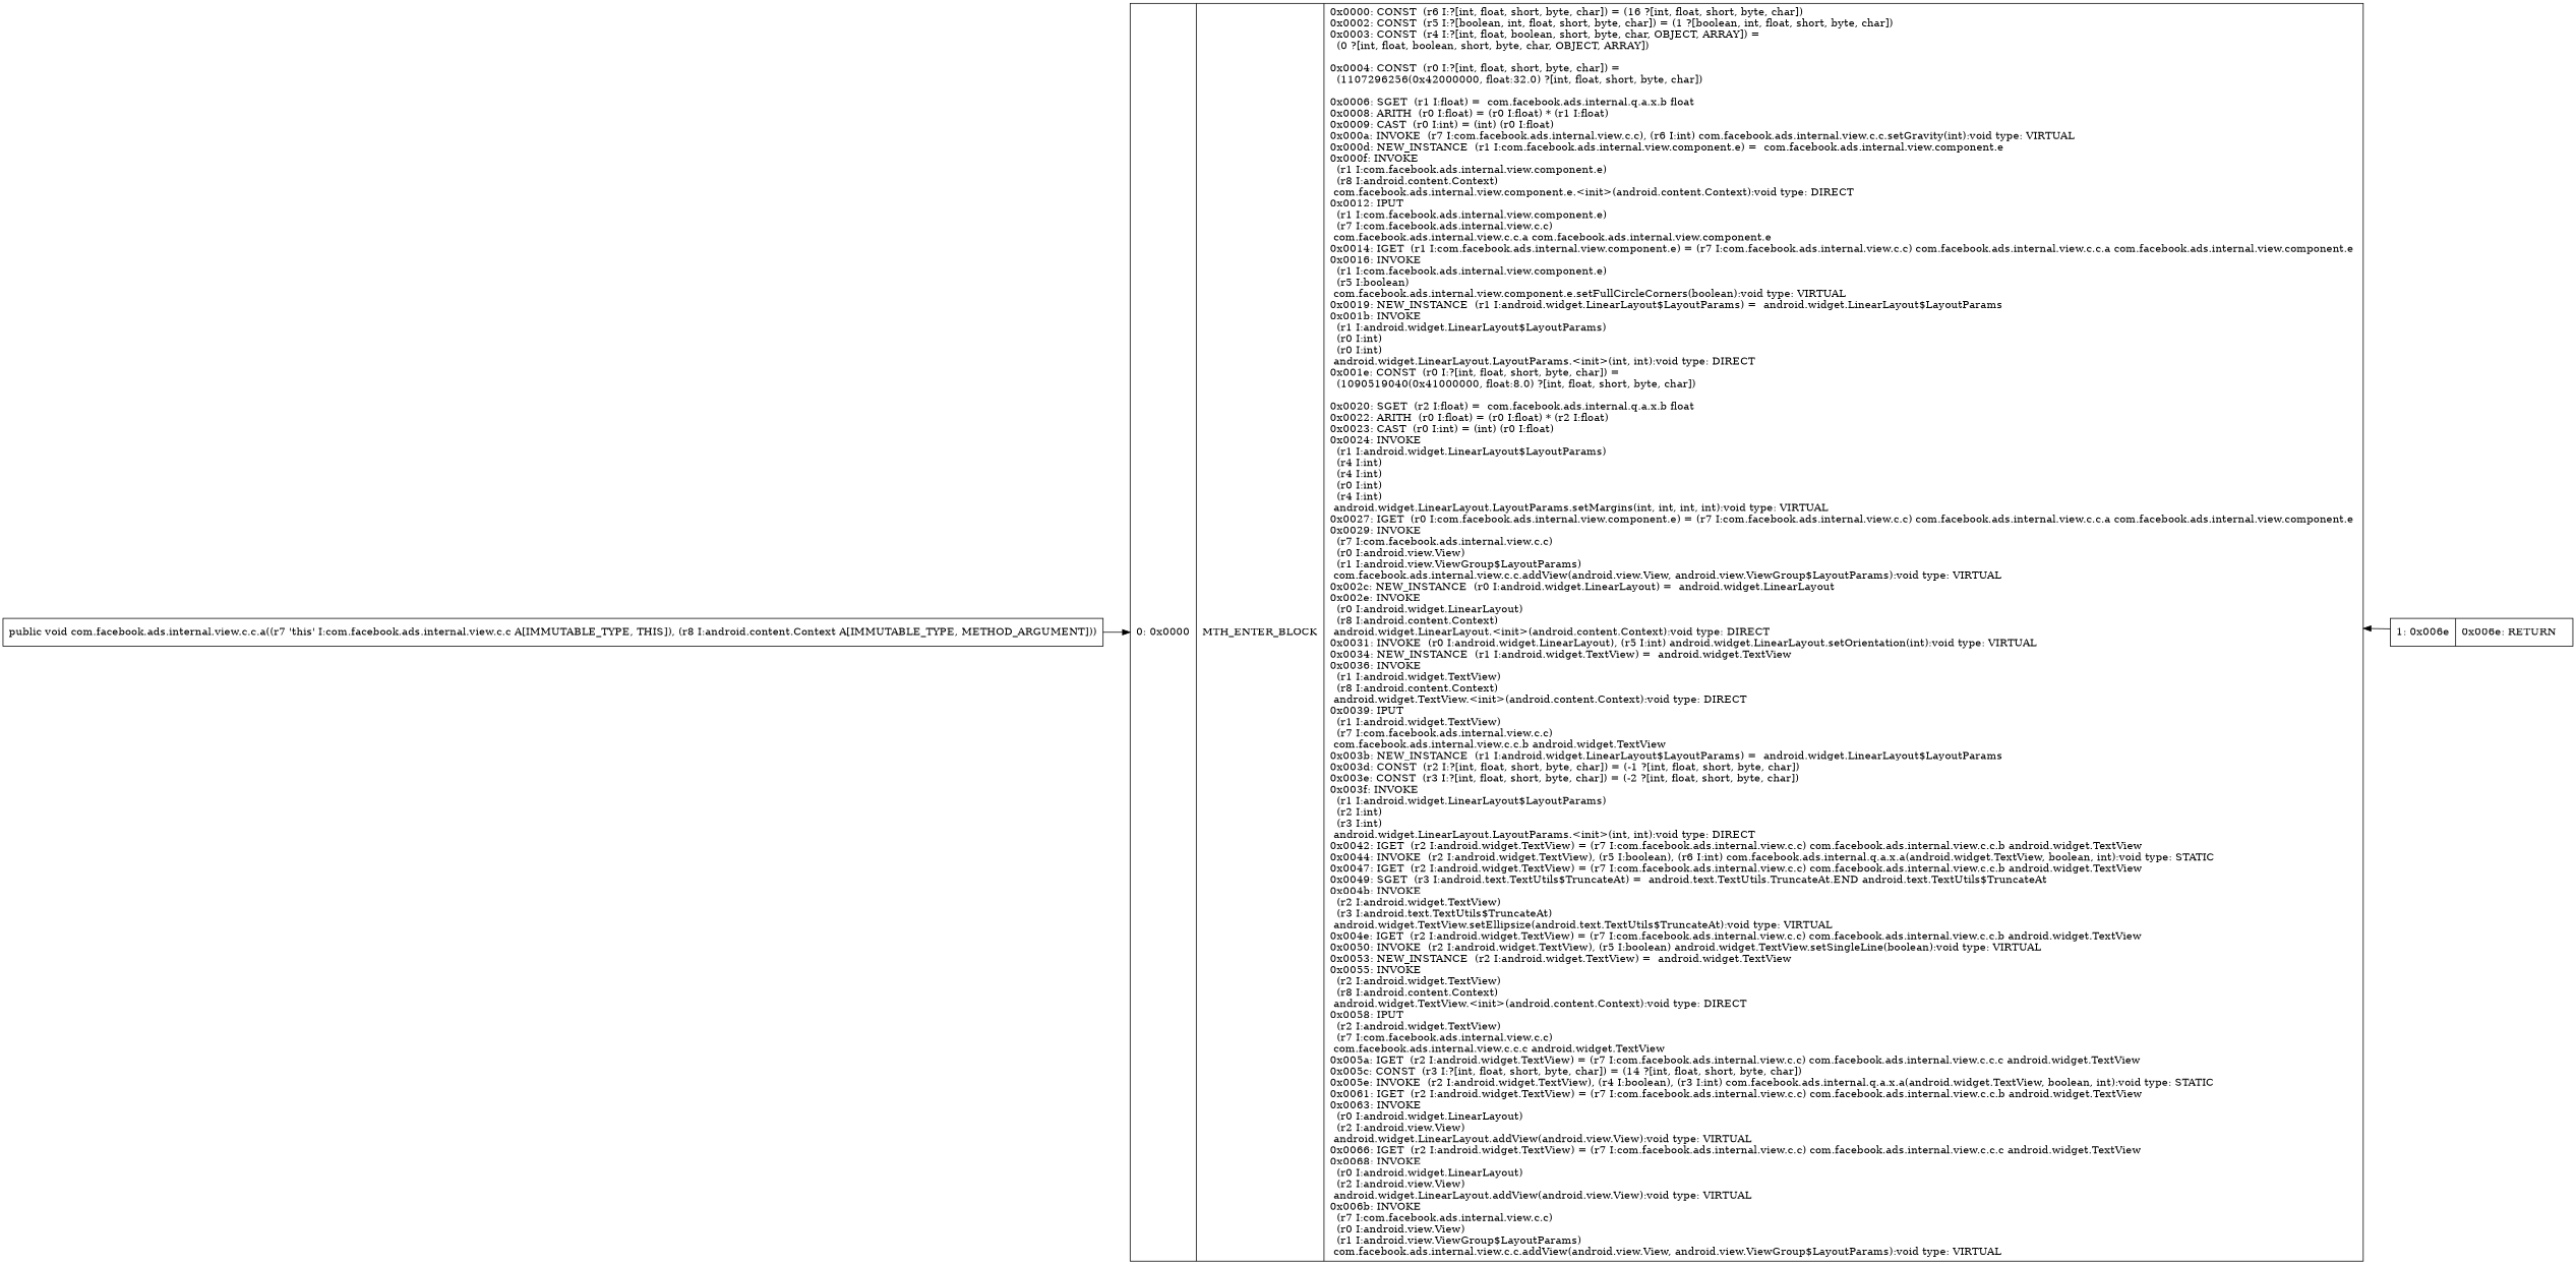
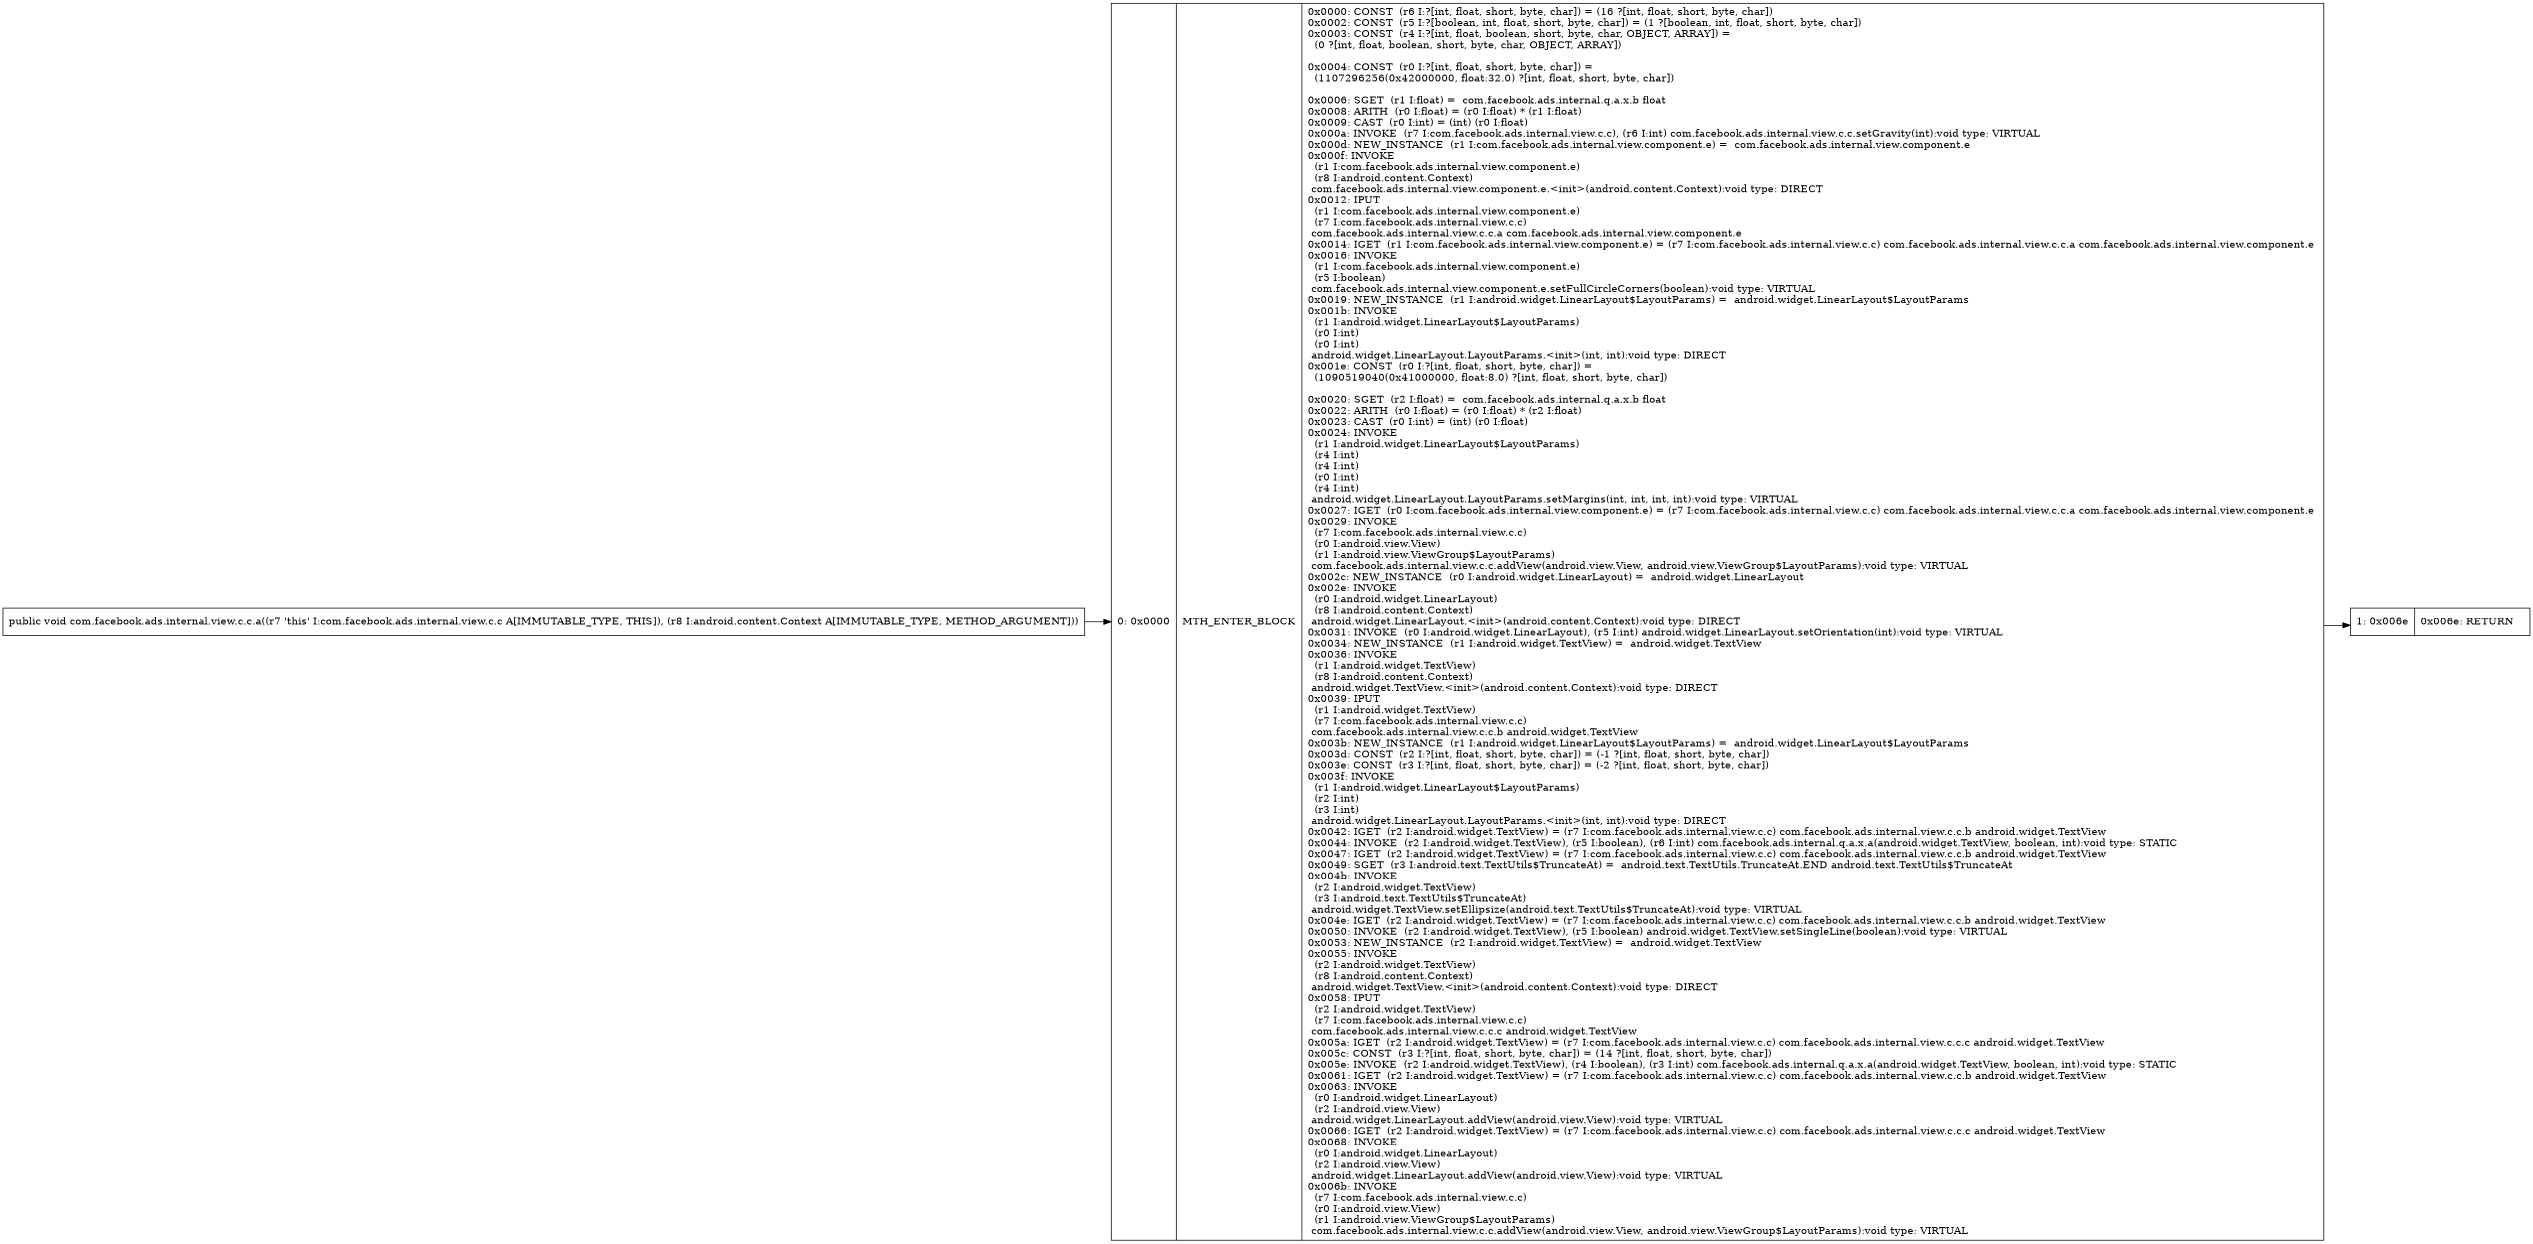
  digraph {
    rankdir=LR
    node [shape=record]
    n1 [label="{0\:\ 0x0000|MTH_ENTER_BLOCK\l|0x0000: CONST  (r6 I:?[int, float, short, byte, char]) = (16 ?[int, float, short, byte, char]) \l0x0002: CONST  (r5 I:?[boolean, int, float, short, byte, char]) = (1 ?[boolean, int, float, short, byte, char]) \l0x0003: CONST  (r4 I:?[int, float, boolean, short, byte, char, OBJECT, ARRAY]) = \l  (0 ?[int, float, boolean, short, byte, char, OBJECT, ARRAY])\l \l0x0004: CONST  (r0 I:?[int, float, short, byte, char]) = \l  (1107296256(0x42000000, float:32.0) ?[int, float, short, byte, char])\l \l0x0006: SGET  (r1 I:float) =  com.facebook.ads.internal.q.a.x.b float \l0x0008: ARITH  (r0 I:float) = (r0 I:float) * (r1 I:float) \l0x0009: CAST  (r0 I:int) = (int) (r0 I:float) \l0x000a: INVOKE  (r7 I:com.facebook.ads.internal.view.c.c), (r6 I:int) com.facebook.ads.internal.view.c.c.setGravity(int):void type: VIRTUAL \l0x000d: NEW_INSTANCE  (r1 I:com.facebook.ads.internal.view.component.e) =  com.facebook.ads.internal.view.component.e \l0x000f: INVOKE  \l  (r1 I:com.facebook.ads.internal.view.component.e)\l  (r8 I:android.content.Context)\l com.facebook.ads.internal.view.component.e.\<init\>(android.content.Context):void type: DIRECT \l0x0012: IPUT  \l  (r1 I:com.facebook.ads.internal.view.component.e)\l  (r7 I:com.facebook.ads.internal.view.c.c)\l com.facebook.ads.internal.view.c.c.a com.facebook.ads.internal.view.component.e \l0x0014: IGET  (r1 I:com.facebook.ads.internal.view.component.e) = (r7 I:com.facebook.ads.internal.view.c.c) com.facebook.ads.internal.view.c.c.a com.facebook.ads.internal.view.component.e \l0x0016: INVOKE  \l  (r1 I:com.facebook.ads.internal.view.component.e)\l  (r5 I:boolean)\l com.facebook.ads.internal.view.component.e.setFullCircleCorners(boolean):void type: VIRTUAL \l0x0019: NEW_INSTANCE  (r1 I:android.widget.LinearLayout$LayoutParams) =  android.widget.LinearLayout$LayoutParams \l0x001b: INVOKE  \l  (r1 I:android.widget.LinearLayout$LayoutParams)\l  (r0 I:int)\l  (r0 I:int)\l android.widget.LinearLayout.LayoutParams.\<init\>(int, int):void type: DIRECT \l0x001e: CONST  (r0 I:?[int, float, short, byte, char]) = \l  (1090519040(0x41000000, float:8.0) ?[int, float, short, byte, char])\l \l0x0020: SGET  (r2 I:float) =  com.facebook.ads.internal.q.a.x.b float \l0x0022: ARITH  (r0 I:float) = (r0 I:float) * (r2 I:float) \l0x0023: CAST  (r0 I:int) = (int) (r0 I:float) \l0x0024: INVOKE  \l  (r1 I:android.widget.LinearLayout$LayoutParams)\l  (r4 I:int)\l  (r4 I:int)\l  (r0 I:int)\l  (r4 I:int)\l android.widget.LinearLayout.LayoutParams.setMargins(int, int, int, int):void type: VIRTUAL \l0x0027: IGET  (r0 I:com.facebook.ads.internal.view.component.e) = (r7 I:com.facebook.ads.internal.view.c.c) com.facebook.ads.internal.view.c.c.a com.facebook.ads.internal.view.component.e \l0x0029: INVOKE  \l  (r7 I:com.facebook.ads.internal.view.c.c)\l  (r0 I:android.view.View)\l  (r1 I:android.view.ViewGroup$LayoutParams)\l com.facebook.ads.internal.view.c.c.addView(android.view.View, android.view.ViewGroup$LayoutParams):void type: VIRTUAL \l0x002c: NEW_INSTANCE  (r0 I:android.widget.LinearLayout) =  android.widget.LinearLayout \l0x002e: INVOKE  \l  (r0 I:android.widget.LinearLayout)\l  (r8 I:android.content.Context)\l android.widget.LinearLayout.\<init\>(android.content.Context):void type: DIRECT \l0x0031: INVOKE  (r0 I:android.widget.LinearLayout), (r5 I:int) android.widget.LinearLayout.setOrientation(int):void type: VIRTUAL \l0x0034: NEW_INSTANCE  (r1 I:android.widget.TextView) =  android.widget.TextView \l0x0036: INVOKE  \l  (r1 I:android.widget.TextView)\l  (r8 I:android.content.Context)\l android.widget.TextView.\<init\>(android.content.Context):void type: DIRECT \l0x0039: IPUT  \l  (r1 I:android.widget.TextView)\l  (r7 I:com.facebook.ads.internal.view.c.c)\l com.facebook.ads.internal.view.c.c.b android.widget.TextView \l0x003b: NEW_INSTANCE  (r1 I:android.widget.LinearLayout$LayoutParams) =  android.widget.LinearLayout$LayoutParams \l0x003d: CONST  (r2 I:?[int, float, short, byte, char]) = (\-1 ?[int, float, short, byte, char]) \l0x003e: CONST  (r3 I:?[int, float, short, byte, char]) = (\-2 ?[int, float, short, byte, char]) \l0x003f: INVOKE  \l  (r1 I:android.widget.LinearLayout$LayoutParams)\l  (r2 I:int)\l  (r3 I:int)\l android.widget.LinearLayout.LayoutParams.\<init\>(int, int):void type: DIRECT \l0x0042: IGET  (r2 I:android.widget.TextView) = (r7 I:com.facebook.ads.internal.view.c.c) com.facebook.ads.internal.view.c.c.b android.widget.TextView \l0x0044: INVOKE  (r2 I:android.widget.TextView), (r5 I:boolean), (r6 I:int) com.facebook.ads.internal.q.a.x.a(android.widget.TextView, boolean, int):void type: STATIC \l0x0047: IGET  (r2 I:android.widget.TextView) = (r7 I:com.facebook.ads.internal.view.c.c) com.facebook.ads.internal.view.c.c.b android.widget.TextView \l0x0049: SGET  (r3 I:android.text.TextUtils$TruncateAt) =  android.text.TextUtils.TruncateAt.END android.text.TextUtils$TruncateAt \l0x004b: INVOKE  \l  (r2 I:android.widget.TextView)\l  (r3 I:android.text.TextUtils$TruncateAt)\l android.widget.TextView.setEllipsize(android.text.TextUtils$TruncateAt):void type: VIRTUAL \l0x004e: IGET  (r2 I:android.widget.TextView) = (r7 I:com.facebook.ads.internal.view.c.c) com.facebook.ads.internal.view.c.c.b android.widget.TextView \l0x0050: INVOKE  (r2 I:android.widget.TextView), (r5 I:boolean) android.widget.TextView.setSingleLine(boolean):void type: VIRTUAL \l0x0053: NEW_INSTANCE  (r2 I:android.widget.TextView) =  android.widget.TextView \l0x0055: INVOKE  \l  (r2 I:android.widget.TextView)\l  (r8 I:android.content.Context)\l android.widget.TextView.\<init\>(android.content.Context):void type: DIRECT \l0x0058: IPUT  \l  (r2 I:android.widget.TextView)\l  (r7 I:com.facebook.ads.internal.view.c.c)\l com.facebook.ads.internal.view.c.c.c android.widget.TextView \l0x005a: IGET  (r2 I:android.widget.TextView) = (r7 I:com.facebook.ads.internal.view.c.c) com.facebook.ads.internal.view.c.c.c android.widget.TextView \l0x005c: CONST  (r3 I:?[int, float, short, byte, char]) = (14 ?[int, float, short, byte, char]) \l0x005e: INVOKE  (r2 I:android.widget.TextView), (r4 I:boolean), (r3 I:int) com.facebook.ads.internal.q.a.x.a(android.widget.TextView, boolean, int):void type: STATIC \l0x0061: IGET  (r2 I:android.widget.TextView) = (r7 I:com.facebook.ads.internal.view.c.c) com.facebook.ads.internal.view.c.c.b android.widget.TextView \l0x0063: INVOKE  \l  (r0 I:android.widget.LinearLayout)\l  (r2 I:android.view.View)\l android.widget.LinearLayout.addView(android.view.View):void type: VIRTUAL \l0x0066: IGET  (r2 I:android.widget.TextView) = (r7 I:com.facebook.ads.internal.view.c.c) com.facebook.ads.internal.view.c.c.c android.widget.TextView \l0x0068: INVOKE  \l  (r0 I:android.widget.LinearLayout)\l  (r2 I:android.view.View)\l android.widget.LinearLayout.addView(android.view.View):void type: VIRTUAL \l0x006b: INVOKE  \l  (r7 I:com.facebook.ads.internal.view.c.c)\l  (r0 I:android.view.View)\l  (r1 I:android.view.ViewGroup$LayoutParams)\l com.facebook.ads.internal.view.c.c.addView(android.view.View, android.view.ViewGroup$LayoutParams):void type: VIRTUAL \l}"]
    n2 [label="{1\:\ 0x006e|0x006e: RETURN   \l}"]
    n3 [label="{public void com.facebook.ads.internal.view.c.c.a((r7 'this' I:com.facebook.ads.internal.view.c.c A[IMMUTABLE_TYPE, THIS]), (r8 I:android.content.Context A[IMMUTABLE_TYPE, METHOD_ARGUMENT])) }"]
-   n2 -> n1
+   n1 -> n2
    n3 -> n1
  }
